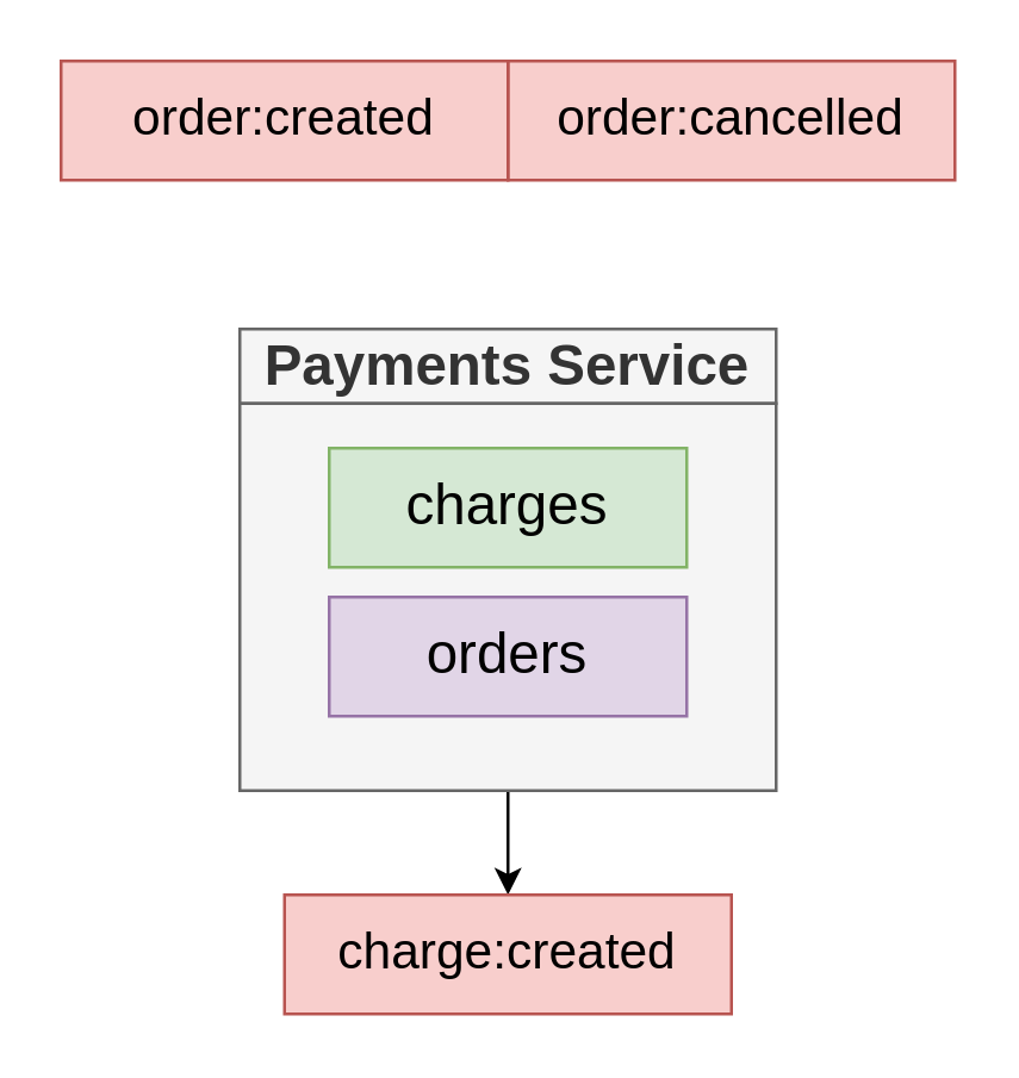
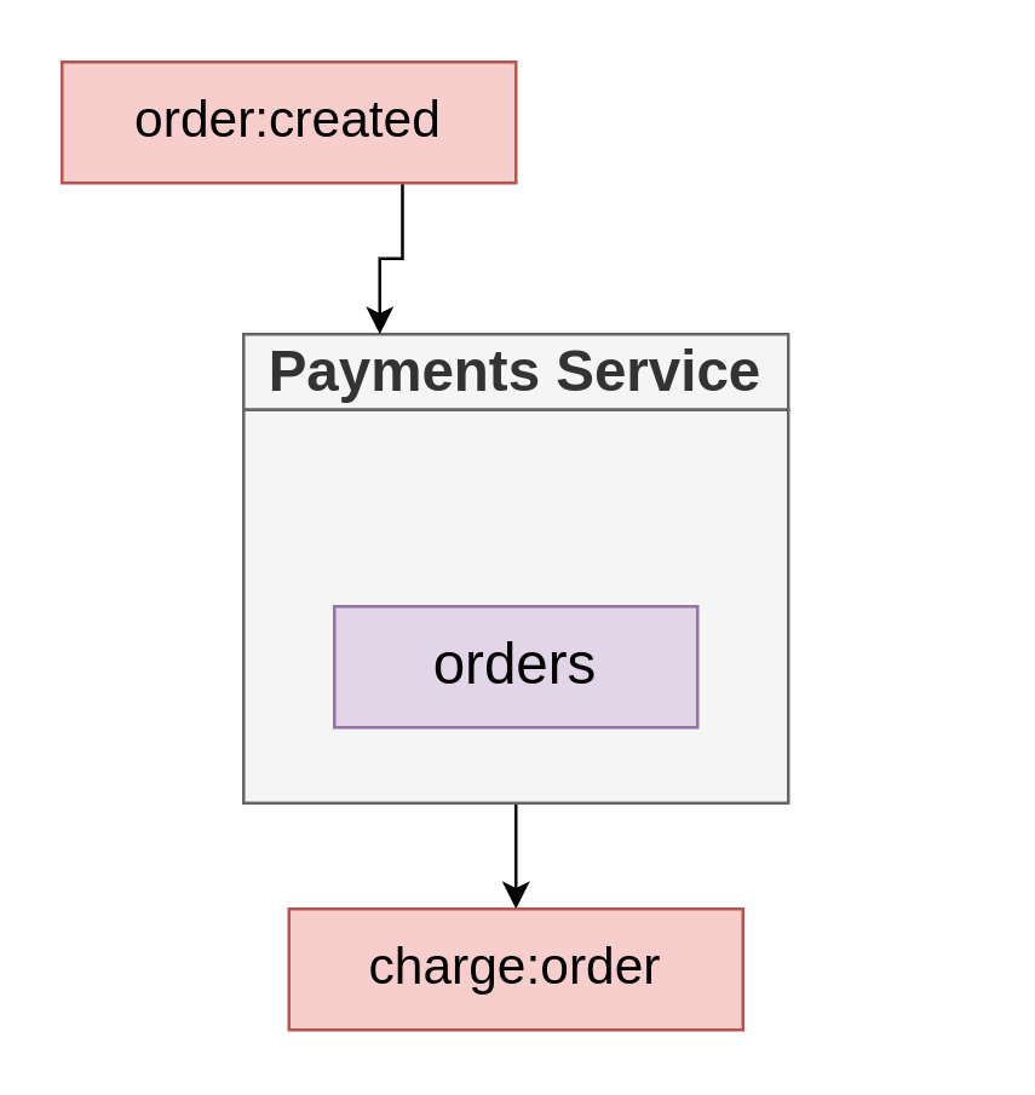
  <mxCell id="0" />
  <mxCell id="1" parent="0" />
  <mxCell id="2" value="Payments Service" style="rounded=0;whiteSpace=wrap;html=1;fontSize=19;fillColor=#f5f5f5;strokeColor=#666666;fontColor=#333333;fontStyle=1" vertex="1" parent="1"><mxGeometry x="80" y="110" width="180" height="25" as="geometry" /></mxCell>
  <mxCell id="3" style="edgeStyle=orthogonalEdgeStyle;rounded=0;orthogonalLoop=1;jettySize=auto;html=1;exitX=0.5;exitY=1;exitDx=0;exitDy=0;entryX=0.5;entryY=0;entryDx=0;entryDy=0;fontSize=17;" edge="1" parent="1" source="4" target="7"><mxGeometry relative="1" as="geometry" /></mxCell>
  <mxCell id="4" value="" style="rounded=0;whiteSpace=wrap;html=1;fontSize=22;fillColor=#f5f5f5;strokeColor=#666666;fontColor=#333333;fontStyle=1" vertex="1" parent="1"><mxGeometry x="80" y="135" width="180" height="130" as="geometry" /></mxCell>
- <mxCell id="5" value="charges" style="rounded=0;whiteSpace=wrap;html=1;fontSize=19;fillColor=#d5e8d4;strokeColor=#82b366;" vertex="1" parent="1"><mxGeometry x="110" y="150" width="120" height="40" as="geometry" /></mxCell>
  <mxCell id="6" value="orders" style="rounded=0;whiteSpace=wrap;html=1;fontSize=19;fillColor=#e1d5e7;strokeColor=#9673a6;" vertex="1" parent="1"><mxGeometry x="110" y="200" width="120" height="40" as="geometry" /></mxCell>
- <mxCell id="7" value="charge:created" style="rounded=0;whiteSpace=wrap;html=1;fontSize=17;fillColor=#f8cecc;strokeColor=#b85450;" vertex="1" parent="1"><mxGeometry x="95" y="300" width="150" height="40" as="geometry" /></mxCell>
- <mxCell id="8" value="order:cancelled" style="rounded=0;whiteSpace=wrap;html=1;fontSize=17;fillColor=#f8cecc;strokeColor=#b85450;" vertex="1" parent="1"><mxGeometry x="170" y="20" width="150" height="40" as="geometry" /></mxCell>
+ <mxCell id="7" value="charge:order" style="rounded=0;whiteSpace=wrap;html=1;fontSize=17;fillColor=#f8cecc;strokeColor=#b85450;" vertex="1" parent="1"><mxGeometry x="95" y="300" width="150" height="40" as="geometry" /></mxCell>
+ <mxCell id="9" style="edgeStyle=orthogonalEdgeStyle;rounded=0;orthogonalLoop=1;jettySize=auto;html=1;exitX=0.75;exitY=1;exitDx=0;exitDy=0;entryX=0.25;entryY=0;entryDx=0;entryDy=0;" edge="1" parent="1" source="10" target="2"><mxGeometry relative="1" as="geometry" /></mxCell>
  <mxCell id="10" value="order:created" style="rounded=0;whiteSpace=wrap;html=1;fontSize=17;fillColor=#f8cecc;strokeColor=#b85450;" vertex="1" parent="1"><mxGeometry x="20" y="20" width="150" height="40" as="geometry" /></mxCell>
